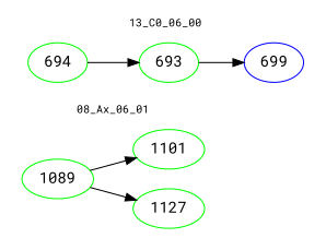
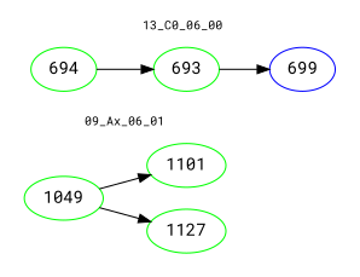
  digraph {
    fontname="Roboto Mono"
    rankdir=LR
    node [color=green fontname="Roboto Mono"]
    edge [color=black fontname="Roboto Mono"]
-   n1 [label=1089]
+   n1 [label=1049]
    n2 [label=1127]
    n3 [label=1101]
    n4 [label=693]
    n5 [color=blue label=699]
    n6 [label=694]
    subgraph cluster_1 {
      color=white
      fontsize=10
-     label="08_Ax_06_01"
+     label="09_Ax_06_01"
      n1
      n2
      n3
    }
    subgraph cluster_2 {
      color=white
      fontsize=10
      label="13_C0_06_00"
      n4
      n5
      n6
    }
    n1 -> n2
    n1 -> n3
    n4 -> n5
    n6 -> n4
  }
